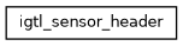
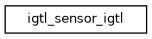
  digraph {
    rankdir=LR
    fontname="DejaVu Sans"
-   n1 [color=black fillcolor=white fontname="DejaVu Sans" fontsize=10 height=0.2 label=igtl_sensor_header shape=record style=filled width=0.4]
+   n1 [color=black fillcolor=white fontname="DejaVu Sans" fontsize=10 height=0.2 label=igtl_sensor_igtl shape=record style=filled width=0.4]
  }
